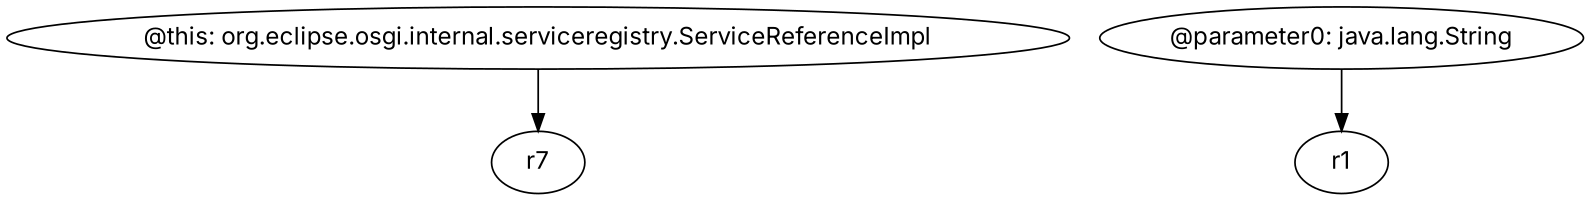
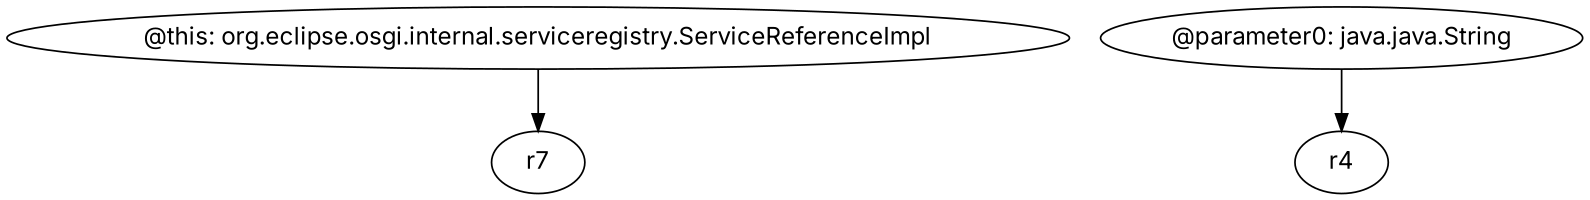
  digraph {
    fontname=Inter
    node [fontname=Inter]
    edge [fontname=Inter]
    n1 [label="@this: org.eclipse.osgi.internal.serviceregistry.ServiceReferenceImpl"]
    n2 [label=r7]
-   n3 [label="@parameter0: java.lang.String"]
-   n4 [label=r1]
+   n3 [label="@parameter0: java.java.String"]
+   n4 [label=r4]
    n1 -> n2
    n3 -> n4
  }
